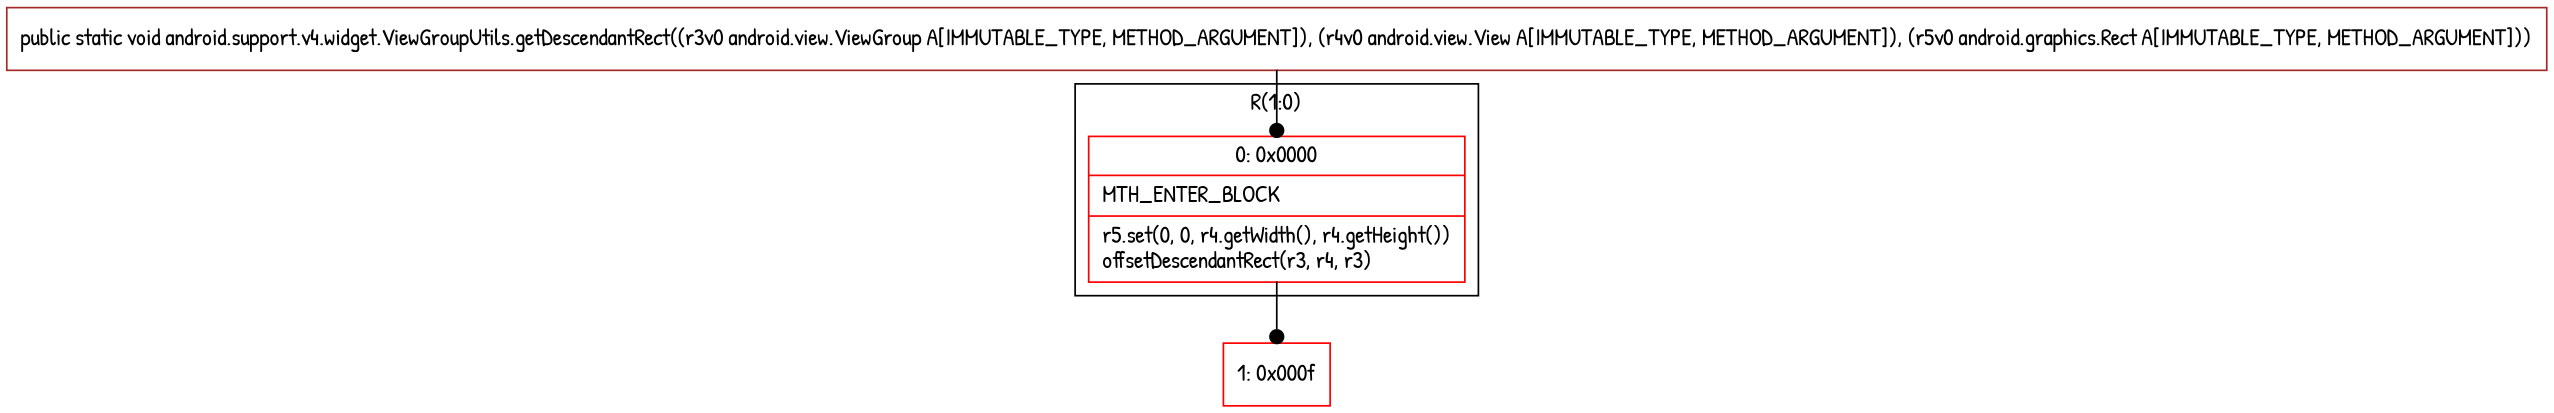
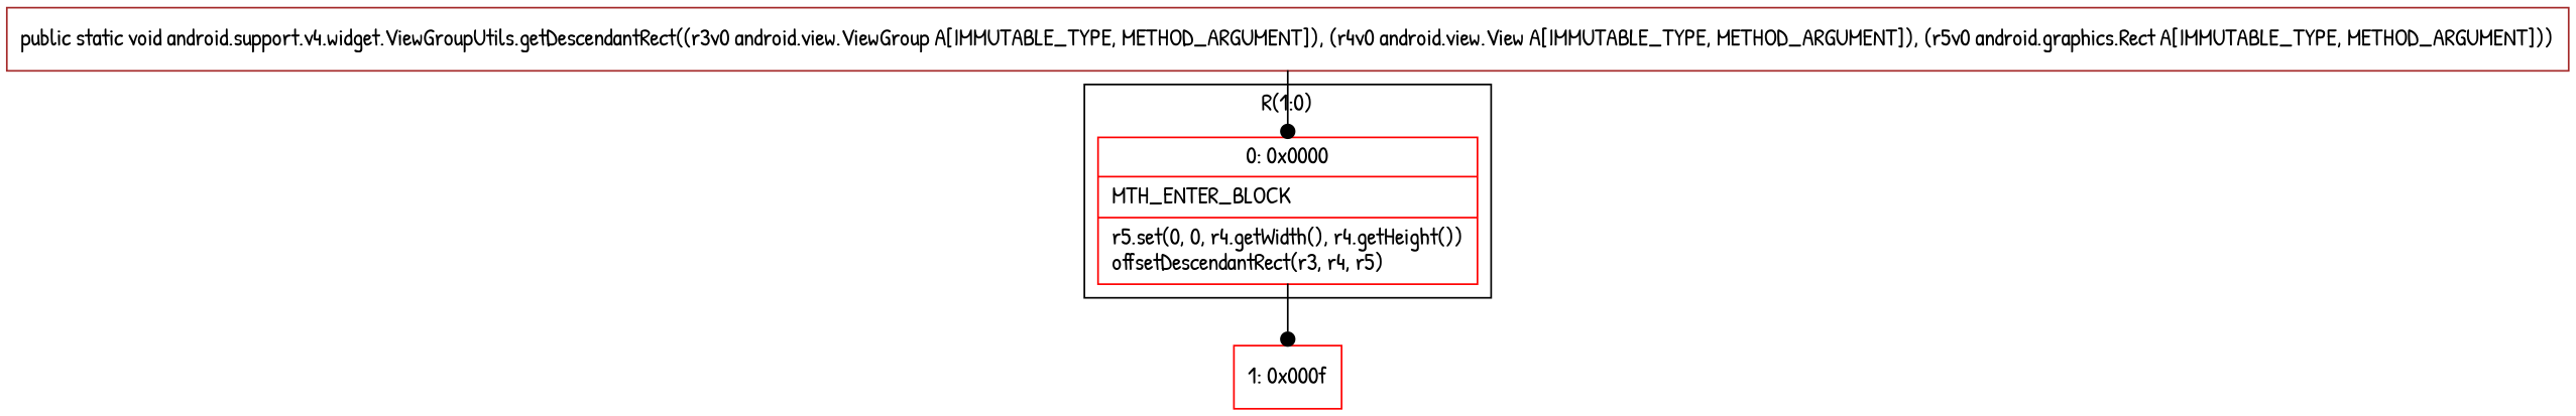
  digraph {
    fontname="Patrick Hand"
    node [color=red shape=record fontname="Patrick Hand"]
    edge [arrowhead=dot fontname="Patrick Hand"]
-   n1 [label="{0\:\ 0x0000|MTH_ENTER_BLOCK\l|r5.set(0, 0, r4.getWidth(), r4.getHeight())\loffsetDescendantRect(r3, r4, r3)\l}"]
+   n1 [label="{0\:\ 0x0000|MTH_ENTER_BLOCK\l|r5.set(0, 0, r4.getWidth(), r4.getHeight())\loffsetDescendantRect(r3, r4, r5)\l}"]
    n2 [label="{1\:\ 0x000f}"]
    n3 [label="{public static void android.support.v4.widget.ViewGroupUtils.getDescendantRect((r3v0 android.view.ViewGroup A[IMMUTABLE_TYPE, METHOD_ARGUMENT]), (r4v0 android.view.View A[IMMUTABLE_TYPE, METHOD_ARGUMENT]), (r5v0 android.graphics.Rect A[IMMUTABLE_TYPE, METHOD_ARGUMENT])) }" color=brown]
    subgraph cluster_1 {
      label="R(1:0)"
      n1
    }
    n1 -> n2
    n3 -> n1
  }
